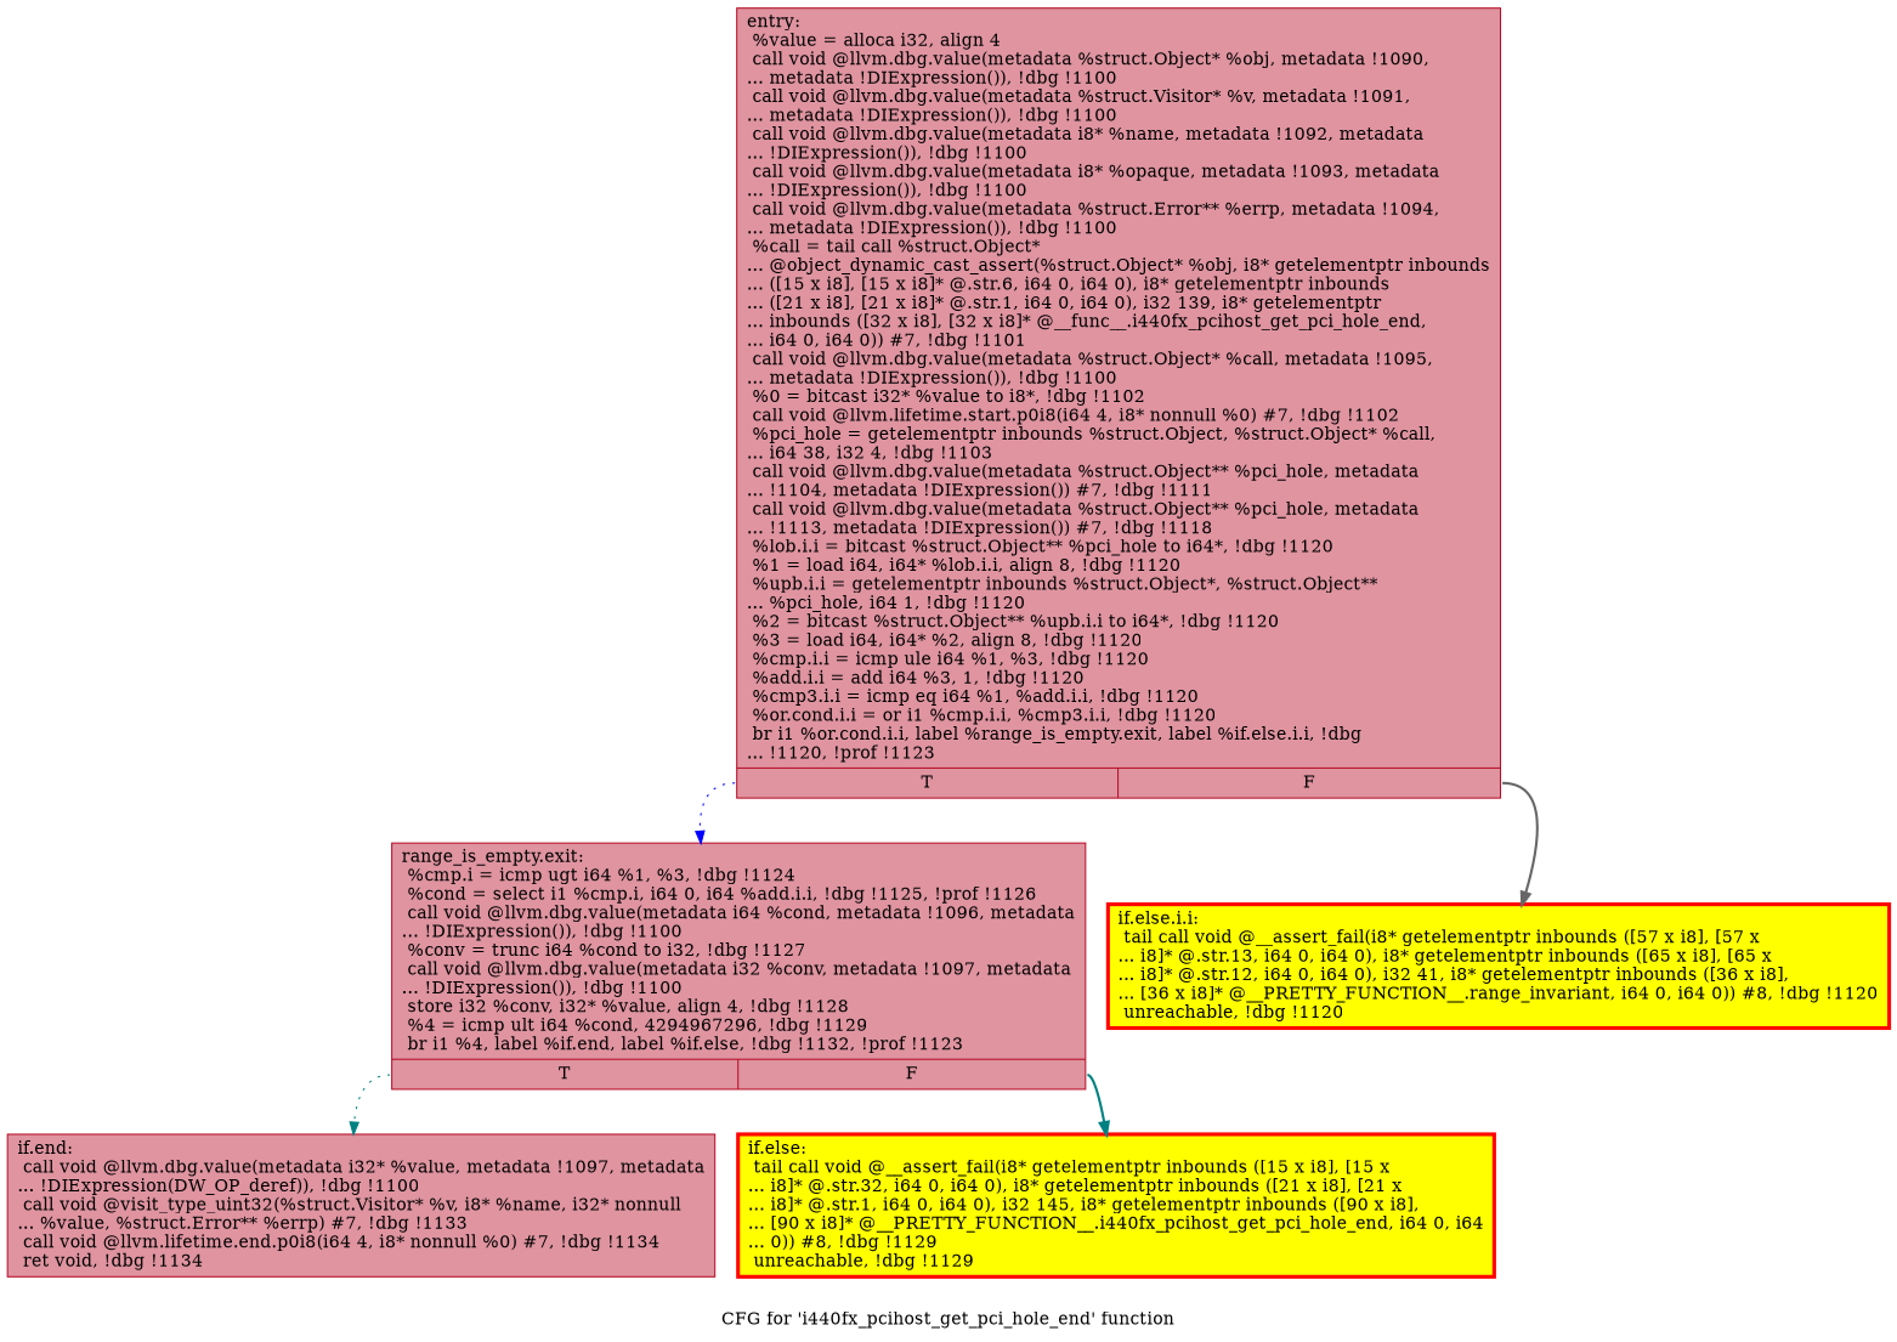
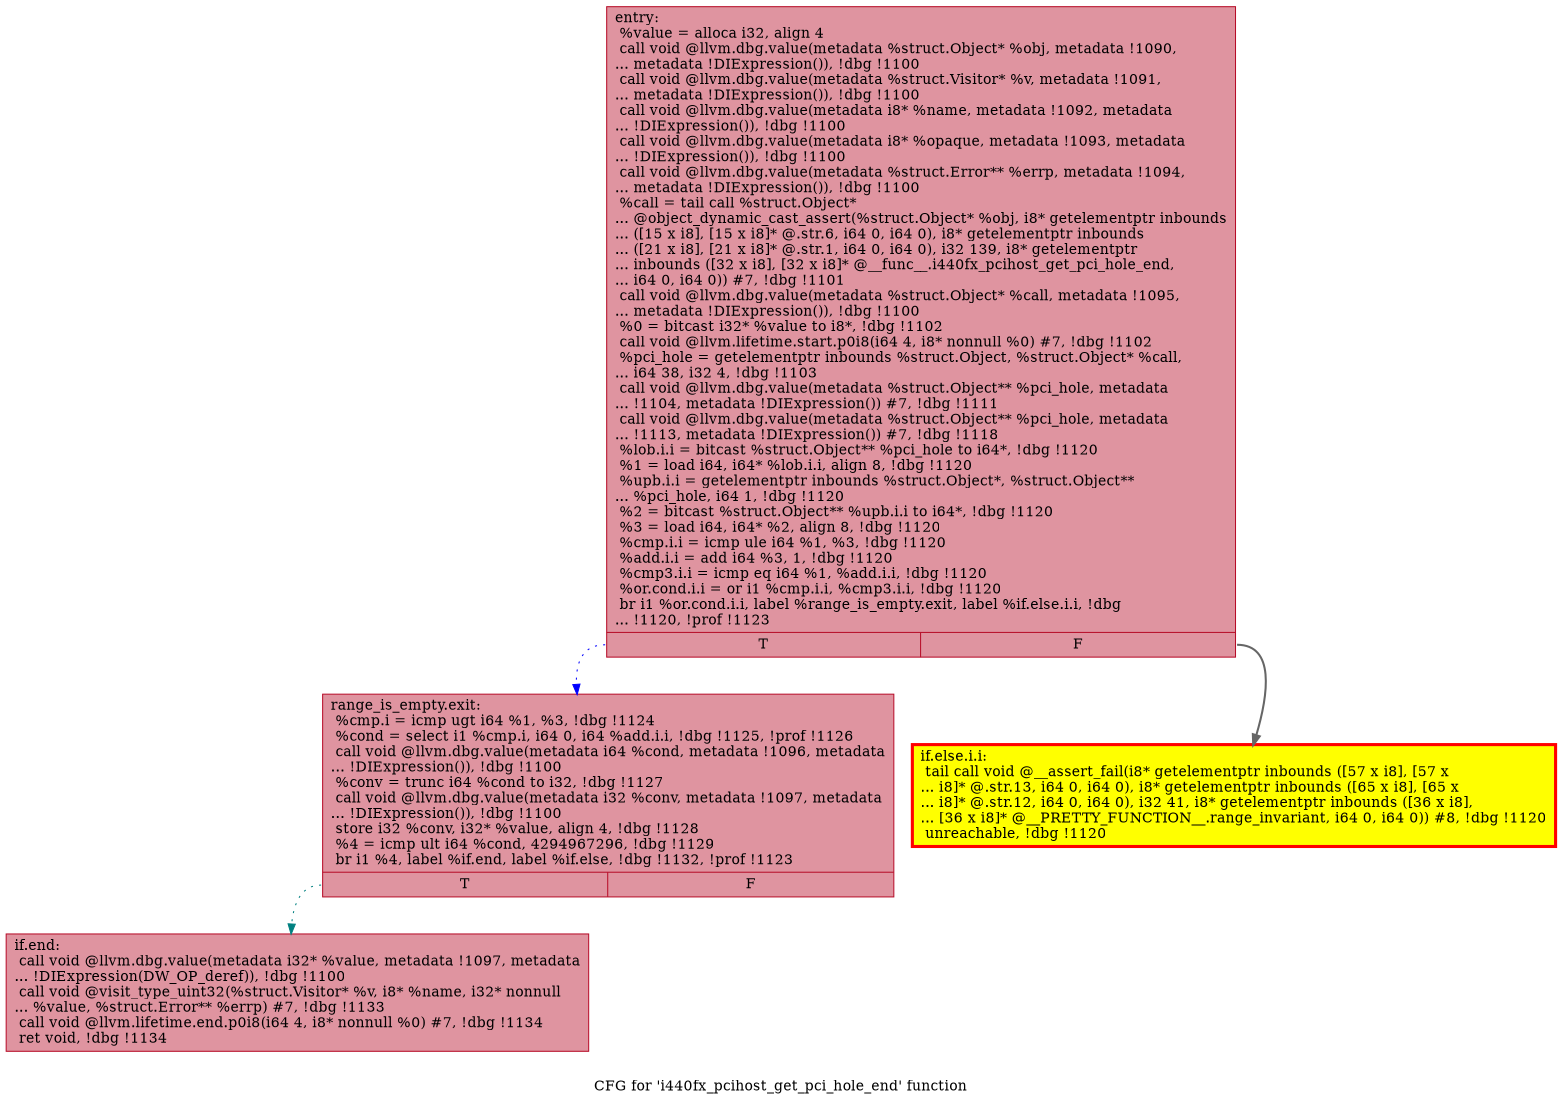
  digraph {
    label="CFG for 'i440fx_pcihost_get_pci_hole_end' function"
    node [color="#b70d28ff" fillcolor="#b70d2870" shape=record style=filled]
    edge [tailport=s0 color=teal style=dotted]
    n1 [label="{entry:\l  %value = alloca i32, align 4\l  call void @llvm.dbg.value(metadata %struct.Object* %obj, metadata !1090,\l... metadata !DIExpression()), !dbg !1100\l  call void @llvm.dbg.value(metadata %struct.Visitor* %v, metadata !1091,\l... metadata !DIExpression()), !dbg !1100\l  call void @llvm.dbg.value(metadata i8* %name, metadata !1092, metadata\l... !DIExpression()), !dbg !1100\l  call void @llvm.dbg.value(metadata i8* %opaque, metadata !1093, metadata\l... !DIExpression()), !dbg !1100\l  call void @llvm.dbg.value(metadata %struct.Error** %errp, metadata !1094,\l... metadata !DIExpression()), !dbg !1100\l  %call = tail call %struct.Object*\l... @object_dynamic_cast_assert(%struct.Object* %obj, i8* getelementptr inbounds\l... ([15 x i8], [15 x i8]* @.str.6, i64 0, i64 0), i8* getelementptr inbounds\l... ([21 x i8], [21 x i8]* @.str.1, i64 0, i64 0), i32 139, i8* getelementptr\l... inbounds ([32 x i8], [32 x i8]* @__func__.i440fx_pcihost_get_pci_hole_end,\l... i64 0, i64 0)) #7, !dbg !1101\l  call void @llvm.dbg.value(metadata %struct.Object* %call, metadata !1095,\l... metadata !DIExpression()), !dbg !1100\l  %0 = bitcast i32* %value to i8*, !dbg !1102\l  call void @llvm.lifetime.start.p0i8(i64 4, i8* nonnull %0) #7, !dbg !1102\l  %pci_hole = getelementptr inbounds %struct.Object, %struct.Object* %call,\l... i64 38, i32 4, !dbg !1103\l  call void @llvm.dbg.value(metadata %struct.Object** %pci_hole, metadata\l... !1104, metadata !DIExpression()) #7, !dbg !1111\l  call void @llvm.dbg.value(metadata %struct.Object** %pci_hole, metadata\l... !1113, metadata !DIExpression()) #7, !dbg !1118\l  %lob.i.i = bitcast %struct.Object** %pci_hole to i64*, !dbg !1120\l  %1 = load i64, i64* %lob.i.i, align 8, !dbg !1120\l  %upb.i.i = getelementptr inbounds %struct.Object*, %struct.Object**\l... %pci_hole, i64 1, !dbg !1120\l  %2 = bitcast %struct.Object** %upb.i.i to i64*, !dbg !1120\l  %3 = load i64, i64* %2, align 8, !dbg !1120\l  %cmp.i.i = icmp ule i64 %1, %3, !dbg !1120\l  %add.i.i = add i64 %3, 1, !dbg !1120\l  %cmp3.i.i = icmp eq i64 %1, %add.i.i, !dbg !1120\l  %or.cond.i.i = or i1 %cmp.i.i, %cmp3.i.i, !dbg !1120\l  br i1 %or.cond.i.i, label %range_is_empty.exit, label %if.else.i.i, !dbg\l... !1120, !prof !1123\l|{<s0>T|<s1>F}}"]
    n2 [label="{range_is_empty.exit:                              \l  %cmp.i = icmp ugt i64 %1, %3, !dbg !1124\l  %cond = select i1 %cmp.i, i64 0, i64 %add.i.i, !dbg !1125, !prof !1126\l  call void @llvm.dbg.value(metadata i64 %cond, metadata !1096, metadata\l... !DIExpression()), !dbg !1100\l  %conv = trunc i64 %cond to i32, !dbg !1127\l  call void @llvm.dbg.value(metadata i32 %conv, metadata !1097, metadata\l... !DIExpression()), !dbg !1100\l  store i32 %conv, i32* %value, align 4, !dbg !1128\l  %4 = icmp ult i64 %cond, 4294967296, !dbg !1129\l  br i1 %4, label %if.end, label %if.else, !dbg !1132, !prof !1123\l|{<s0>T|<s1>F}}"]
    n3 [color=red fillcolor=yellow label="{if.else.i.i:                                      \l  tail call void @__assert_fail(i8* getelementptr inbounds ([57 x i8], [57 x\l... i8]* @.str.13, i64 0, i64 0), i8* getelementptr inbounds ([65 x i8], [65 x\l... i8]* @.str.12, i64 0, i64 0), i32 41, i8* getelementptr inbounds ([36 x i8],\l... [36 x i8]* @__PRETTY_FUNCTION__.range_invariant, i64 0, i64 0)) #8, !dbg !1120\l  unreachable, !dbg !1120\l}" penwidth=3.0]
    n4 [label="{if.end:                                           \l  call void @llvm.dbg.value(metadata i32* %value, metadata !1097, metadata\l... !DIExpression(DW_OP_deref)), !dbg !1100\l  call void @visit_type_uint32(%struct.Visitor* %v, i8* %name, i32* nonnull\l... %value, %struct.Error** %errp) #7, !dbg !1133\l  call void @llvm.lifetime.end.p0i8(i64 4, i8* nonnull %0) #7, !dbg !1134\l  ret void, !dbg !1134\l}"]
-   n5 [color=red fillcolor=yellow label="{if.else:                                          \l  tail call void @__assert_fail(i8* getelementptr inbounds ([15 x i8], [15 x\l... i8]* @.str.32, i64 0, i64 0), i8* getelementptr inbounds ([21 x i8], [21 x\l... i8]* @.str.1, i64 0, i64 0), i32 145, i8* getelementptr inbounds ([90 x i8],\l... [90 x i8]* @__PRETTY_FUNCTION__.i440fx_pcihost_get_pci_hole_end, i64 0, i64\l... 0)) #8, !dbg !1129\l  unreachable, !dbg !1129\l}" penwidth=3.0]
    n1 -> n2 [color=blue]
    n1 -> n3 [tailport=s1 color=gray40 style=bold]
    n2 -> n4
-   n2 -> n5 [tailport=s1 style=bold]
  }
